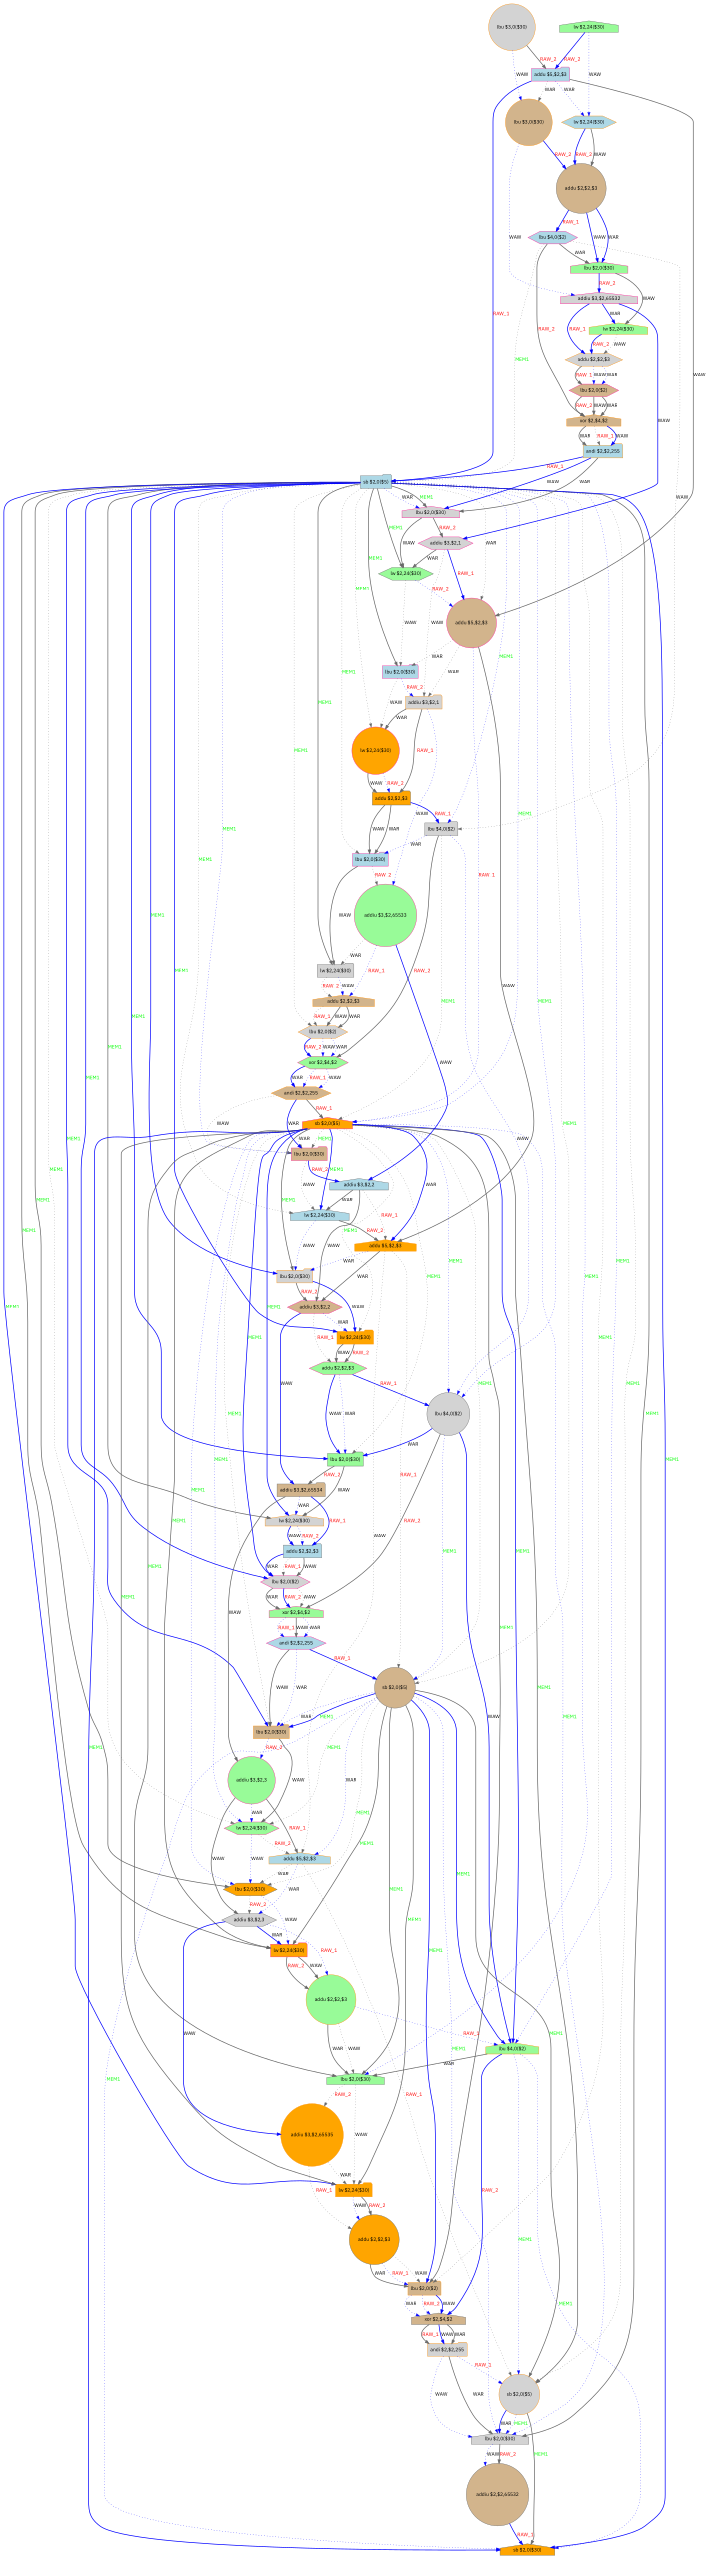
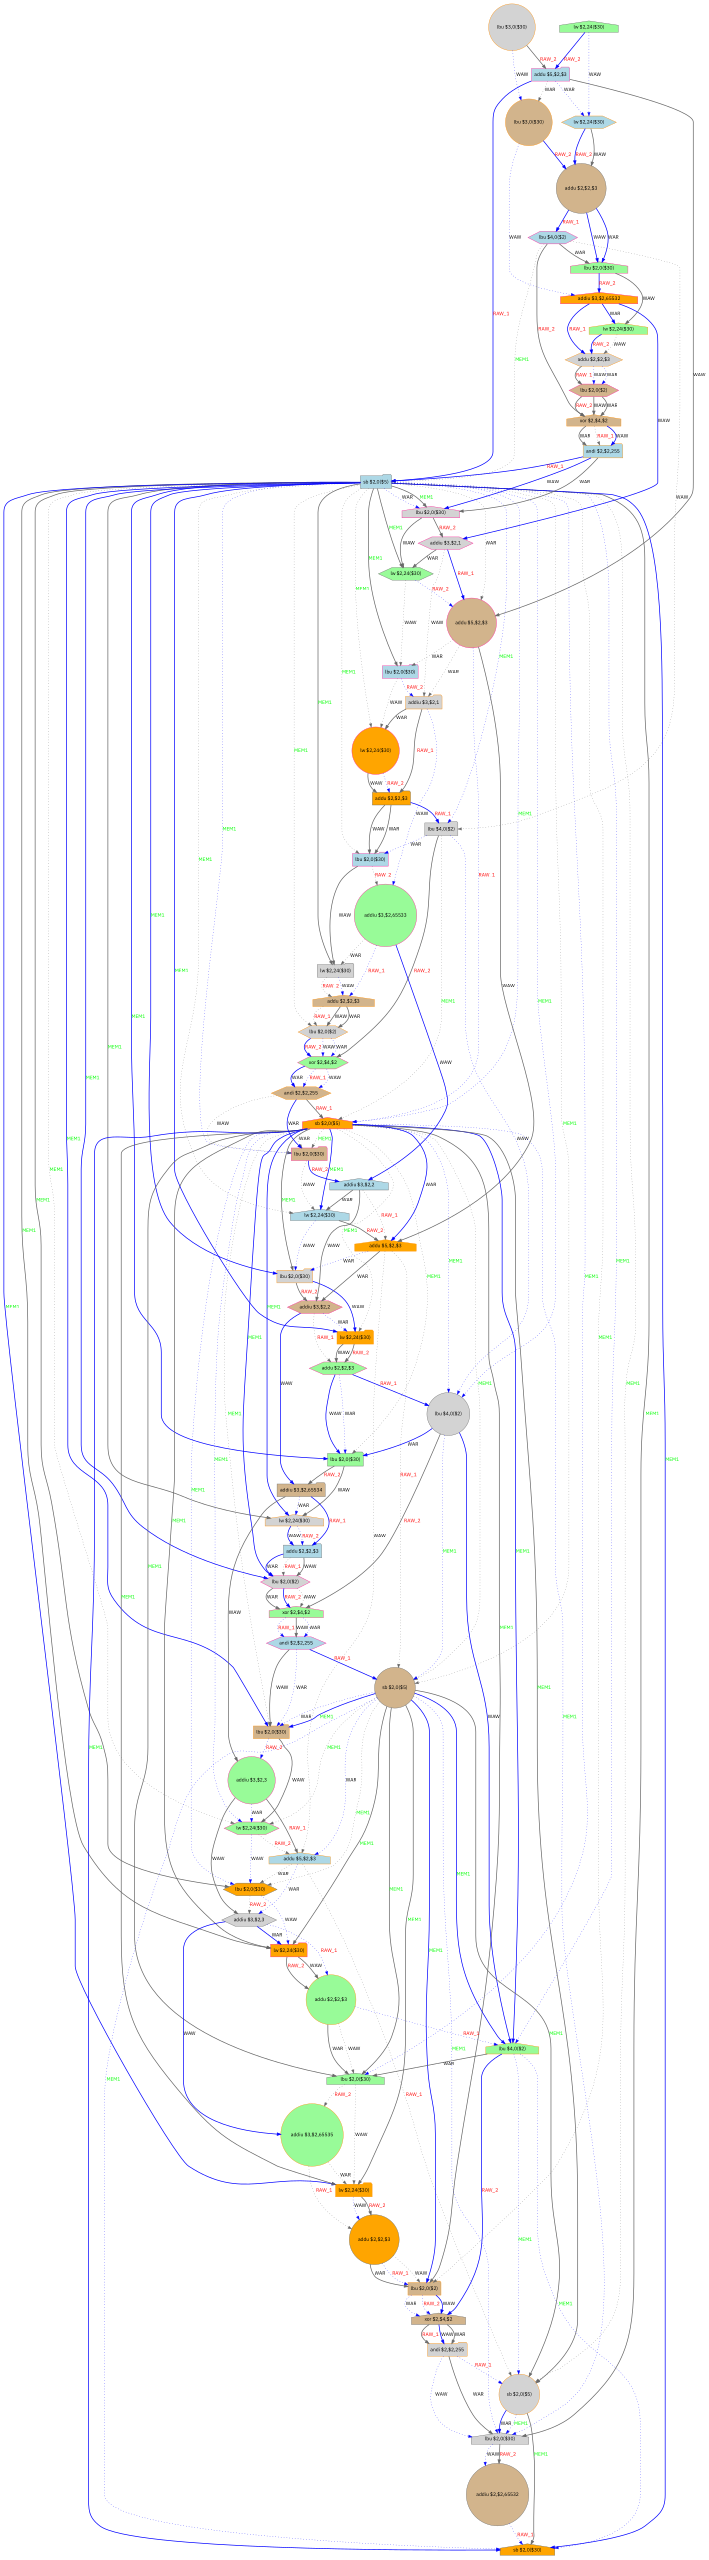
  digraph {
    fontname="IBM Plex Sans"
    node [color=darkorange fillcolor=lightgrey fontname="IBM Plex Sans" shape=folder style=filled]
    edge [color=gray40 fontname="IBM Plex Sans" style=bold]
    n1 [label="lbu $3,0($30)" shape=circle]
    n2 [color=deeppink fillcolor=lightblue label="addu $5,$2,$3"]
    n3 [fillcolor=tan label="lbu $3,0($30)" shape=circle]
    n4 [fillcolor=lightblue label="lw $2,24($30)" shape=hexagon]
    n5 [color=gray40 fillcolor=lightblue label="sb $2,0($5)"]
    n6 [color=deeppink fillcolor=tan label="addu $5,$2,$3" shape=circle]
    n7 [color=gray40 fillcolor=tan label="addu $2,$2,$3" shape=circle]
-   n8 [color=deeppink label="addiu $3,$2,65532" shape=house]
+   n8 [color=deeppink fillcolor=orange label="addiu $3,$2,65532" shape=house]
    n9 [color=gray40 label="lbu $4,0($2)"]
    n10 [color=deeppink label="lbu $2,0($30)" shape=house]
    n11 [color=gray40 fillcolor=palegreen label="lw $2,24($30)" shape=hexagon]
    n12 [color=deeppink fillcolor=lightblue label="lbu $2,0($30)"]
    n13 [color=deeppink fillcolor=orange label="lw $2,24($30)" shape=circle]
    n14 [color=deeppink fillcolor=lightblue label="lbu $2,0($30)"]
    n15 [color=gray40 label="lw $2,24($30)"]
    n16 [label="lbu $2,0($2)" shape=hexagon]
    n17 [color=deeppink fillcolor=orange label="sb $2,0($5)" shape=house]
    n18 [color=deeppink fillcolor=tan label="lbu $2,0($30)"]
    n19 [color=gray40 fillcolor=lightblue label="lw $2,24($30)" shape=house]
    n20 [label="lbu $2,0($30)"]
    n21 [fillcolor=orange label="lw $2,24($30)"]
    n22 [color=gray40 label="lbu $4,0($2)" shape=circle]
    n23 [color=gray40 fillcolor=palegreen label="lbu $2,0($30)"]
    n24 [label="lw $2,24($30)" shape=house]
    n25 [color=deeppink label="lbu $2,0($2)" shape=hexagon]
    n26 [color=gray40 fillcolor=tan label="sb $2,0($5)" shape=circle]
    n27 [fillcolor=tan label="lbu $2,0($30)"]
    n28 [color=deeppink fillcolor=palegreen label="lw $2,24($30)" shape=hexagon]
    n29 [color=gray40 fillcolor=orange label="lbu $2,0($30)" shape=hexagon]
    n30 [color=deeppink fillcolor=orange label="lw $2,24($30)"]
    n31 [fillcolor=palegreen label="lbu $4,0($2)" shape=house]
    n32 [color=gray40 fillcolor=palegreen label="lbu $2,0($30)" shape=house]
    n33 [fillcolor=orange label="lw $2,24($30)"]
    n34 [fillcolor=tan label="lbu $2,0($2)"]
    n35 [label="sb $2,0($5)" shape=circle]
    n36 [color=gray40 label="lbu $2,0($30)" shape=house]
    n37 [color=gray40 fillcolor=orange label="sb $2,0($30)" shape=house]
    n38 [label="addiu $3,$2,1"]
    n39 [fillcolor=orange label="addu $5,$2,$3" shape=house]
    n40 [color=deeppink fillcolor=lightblue label="lbu $4,0($2)" shape=hexagon]
    n41 [color=deeppink fillcolor=palegreen label="lbu $2,0($30)" shape=house]
    n42 [fillcolor=palegreen label="lw $2,24($30)" shape=house]
    n43 [label="addu $2,$2,$3" shape=hexagon]
    n44 [color=deeppink label="addiu $3,$2,1" shape=hexagon]
    n45 [color=deeppink fillcolor=palegreen label="xor $2,$4,$2" shape=hexagon]
    n46 [color=gray40 fillcolor=orange label="addu $2,$2,$3"]
    n47 [color=deeppink fillcolor=palegreen label="addiu $3,$2,65533" shape=circle]
    n48 [fillcolor=tan label="addu $2,$2,$3" shape=house]
    n49 [color=gray40 fillcolor=lightblue label="addiu $3,$2,2" shape=house]
    n50 [color=deeppink fillcolor=tan label="addiu $3,$2,2" shape=hexagon]
    n51 [color=deeppink fillcolor=palegreen label="addu $2,$2,$3" shape=hexagon]
    n52 [color=deeppink fillcolor=palegreen label="xor $2,$4,$2" shape=house]
    n53 [color=gray40 fillcolor=tan label="addiu $3,$2,65534"]
    n54 [color=gray40 fillcolor=lightblue label="addu $2,$2,$3"]
    n55 [fillcolor=lightblue label="addu $5,$2,$3" shape=house]
    n56 [color=deeppink fillcolor=palegreen label="addiu $3,$2,3" shape=circle]
    n57 [color=gray40 label="addiu $3,$2,3" shape=hexagon]
    n58 [fillcolor=palegreen label="addu $2,$2,$3" shape=circle]
    n59 [color=gray40 fillcolor=tan label="xor $2,$4,$2" shape=house]
-   n60 [fillcolor=orange label="addiu $3,$2,65535" shape=circle]
+   n60 [fillcolor=palegreen label="addiu $3,$2,65535" shape=circle]
    n61 [color=gray40 fillcolor=orange label="addu $2,$2,$3" shape=circle]
    n62 [color=gray40 fillcolor=tan label="addiu $2,$2,65532" shape=circle]
    n63 [fillcolor=tan label="xor $2,$4,$2" shape=house]
    n64 [color=deeppink fillcolor=tan label="lbu $2,0($2)" shape=hexagon]
    n65 [fillcolor=lightblue label="andi $2,$2,255"]
    n66 [fillcolor=tan label="andi $2,$2,255" shape=hexagon]
    n67 [color=deeppink fillcolor=lightblue label="andi $2,$2,255" shape=hexagon]
    n68 [label="andi $2,$2,255"]
    n69 [color=gray40 fillcolor=palegreen label="lw $2,24($30)" shape=house]
    n1 -> n2 [fontcolor=red label=RAW_2]
    n1 -> n3 [color=blue label=WAW style=dotted]
    n2 -> n3 [label=WAR style=dotted]
    n2 -> n4 [color=blue label=WAR style=dotted]
    n2 -> n5 [color=blue fontcolor=red label=RAW_1]
    n2 -> n6 [label=WAW]
    n3 -> n7 [color=blue fontcolor=red label=RAW_2]
    n3 -> n8 [color=blue label=WAW style=dotted]
    n4 -> n7 [label=WAW]
    n4 -> n7 [color=blue fontcolor=red label=RAW_2]
    n5 -> n6 [label=WAR style=dotted]
    n5 -> n9 [color=blue fontcolor=green label=MEM1 style=dotted]
    n5 -> n10 [color=blue label=WAR style=dotted]
    n5 -> n10 [fontcolor=green label=MEM1]
    n5 -> n11 [fontcolor=green label=MEM1]
    n5 -> n12 [fontcolor=green label=MEM1]
    n5 -> n13 [fontcolor=green label=MEM1 style=dotted]
    n5 -> n14 [fontcolor=green label=MEM1 style=dotted]
    n5 -> n15 [fontcolor=green label=MEM1]
    n5 -> n16 [fontcolor=green label=MEM1 style=dotted]
    n5 -> n17 [color=blue fontcolor=green label=MEM1 style=dotted]
    n5 -> n18 [color=blue fontcolor=green label=MEM1 style=dotted]
    n5 -> n19 [fontcolor=green label=MEM1 style=dotted]
    n5 -> n20 [color=blue fontcolor=green label=MEM1]
    n5 -> n21 [color=blue fontcolor=green label=MEM1]
    n5 -> n22 [color=blue fontcolor=green label=MEM1 style=dotted]
    n5 -> n23 [color=blue fontcolor=green label=MEM1]
    n5 -> n24 [fontcolor=green label=MEM1]
    n5 -> n25 [color=blue fontcolor=green label=MEM1]
    n5 -> n26 [fontcolor=green label=MEM1 style=dotted]
    n5 -> n27 [color=blue fontcolor=green label=MEM1]
    n5 -> n28 [fontcolor=green label=MEM1 style=dotted]
    n5 -> n29 [fontcolor=green label=MEM1]
    n5 -> n30 [fontcolor=green label=MEM1]
    n5 -> n31 [color=blue fontcolor=green label=MEM1 style=dotted]
    n5 -> n32 [color=blue fontcolor=green label=MEM1 style=dotted]
    n5 -> n33 [color=blue fontcolor=green label=MEM1]
    n5 -> n34 [fontcolor=green label=MEM1 style=dotted]
    n5 -> n35 [fontcolor=green label=MEM1 style=dotted]
    n5 -> n36 [fontcolor=green label=MEM1]
    n5 -> n37 [color=blue fontcolor=green label=MEM1]
    n6 -> n12 [label=WAR style=dotted]
    n6 -> n17 [color=blue fontcolor=red label=RAW_1 style=dotted]
    n6 -> n38 [label=WAR style=dotted]
    n6 -> n39 [label=WAW]
    n7 -> n40 [color=blue fontcolor=red label=RAW_1]
    n7 -> n41 [color=blue label=WAW]
    n7 -> n41 [color=blue label=WAR]
    n8 -> n42 [color=blue label=WAR]
    n8 -> n43 [color=blue fontcolor=red label=RAW_1]
    n8 -> n44 [color=blue label=WAW]
    n9 -> n14 [color=blue label=WAR style=dotted]
    n9 -> n17 [fontcolor=green label=MEM1 style=dotted]
    n9 -> n22 [color=blue label=WAW style=dotted]
    n9 -> n45 [fontcolor=red label=RAW_2]
    n10 -> n11 [label=WAW]
    n10 -> n44 [fontcolor=red label=RAW_2]
    n11 -> n6 [color=blue fontcolor=red label=RAW_2 style=dotted]
    n11 -> n12 [label=WAW style=dotted]
    n12 -> n13 [label=WAW style=dotted]
    n12 -> n38 [color=blue fontcolor=red label=RAW_2 style=dotted]
    n13 -> n46 [label=WAW]
    n13 -> n46 [color=blue fontcolor=red label=RAW_2 style=dotted]
    n14 -> n15 [label=WAW]
    n14 -> n47 [fontcolor=red label=RAW_2 style=dotted]
    n15 -> n48 [color=blue label=WAW style=dotted]
    n15 -> n48 [fontcolor=red label=RAW_2 style=dotted]
    n16 -> n45 [color=blue label=WAW style=dotted]
    n16 -> n45 [color=blue label=WAR style=dotted]
    n16 -> n45 [color=blue fontcolor=red label=RAW_2]
    n17 -> n18 [label=WAR style=dotted]
    n17 -> n18 [fontcolor=green label=MEM1 style=dotted]
    n17 -> n19 [color=blue fontcolor=green label=MEM1]
    n17 -> n20 [fontcolor=green label=MEM1]
    n17 -> n21 [fontcolor=green label=MEM1 style=dotted]
    n17 -> n22 [color=blue fontcolor=green label=MEM1 style=dotted]
    n17 -> n23 [fontcolor=green label=MEM1 style=dotted]
    n17 -> n24 [color=blue fontcolor=green label=MEM1]
    n17 -> n25 [color=blue fontcolor=green label=MEM1]
    n17 -> n26 [fontcolor=green label=MEM1 style=dotted]
    n17 -> n27 [fontcolor=green label=MEM1 style=dotted]
    n17 -> n28 [color=blue fontcolor=green label=MEM1 style=dotted]
    n17 -> n29 [color=blue fontcolor=green label=MEM1 style=dotted]
    n17 -> n30 [fontcolor=green label=MEM1]
    n17 -> n31 [color=blue fontcolor=green label=MEM1]
    n17 -> n32 [fontcolor=green label=MEM1]
    n17 -> n33 [fontcolor=green label=MEM1]
    n17 -> n34 [fontcolor=green label=MEM1]
    n17 -> n35 [fontcolor=green label=MEM1]
    n17 -> n36 [color=blue fontcolor=green label=MEM1 style=dotted]
    n17 -> n37 [color=blue fontcolor=green label=MEM1]
    n17 -> n39 [color=blue label=WAR]
    n18 -> n19 [label=WAW style=dotted]
    n18 -> n49 [color=blue fontcolor=red label=RAW_2]
    n19 -> n20 [color=blue label=WAW style=dotted]
    n19 -> n39 [fontcolor=red label=RAW_2]
    n20 -> n21 [color=blue label=WAW]
    n20 -> n50 [fontcolor=red label=RAW_2]
    n21 -> n51 [label=WAW]
    n21 -> n51 [fontcolor=red label=RAW_2]
    n22 -> n23 [color=blue label=WAR]
    n22 -> n26 [color=blue fontcolor=green label=MEM1 style=dotted]
    n22 -> n31 [color=blue label=WAW]
    n22 -> n52 [fontcolor=red label=RAW_2]
    n23 -> n24 [label=WAW]
    n23 -> n53 [fontcolor=red label=RAW_2]
    n24 -> n54 [color=blue label=WAW]
    n24 -> n54 [color=blue fontcolor=red label=RAW_2 style=dotted]
    n25 -> n52 [label=WAW style=dotted]
    n25 -> n52 [label=WAR]
    n25 -> n52 [color=blue fontcolor=red label=RAW_2]
    n26 -> n27 [color=blue label=WAR style=dotted]
    n26 -> n27 [color=blue fontcolor=green label=MEM1]
    n26 -> n28 [fontcolor=green label=MEM1 style=dotted]
    n26 -> n29 [fontcolor=green label=MEM1 style=dotted]
    n26 -> n30 [fontcolor=green label=MEM1]
    n26 -> n31 [color=blue fontcolor=green label=MEM1]
    n26 -> n32 [fontcolor=green label=MEM1]
    n26 -> n33 [fontcolor=green label=MEM1]
    n26 -> n34 [color=blue fontcolor=green label=MEM1]
    n26 -> n35 [fontcolor=green label=MEM1]
    n26 -> n36 [color=blue fontcolor=green label=MEM1 style=dotted]
    n26 -> n37 [color=blue fontcolor=green label=MEM1 style=dotted]
    n26 -> n55 [color=blue label=WAR style=dotted]
    n27 -> n28 [label=WAW]
    n27 -> n56 [color=blue fontcolor=red label=RAW_2 style=dotted]
    n28 -> n29 [color=blue label=WAW style=dotted]
    n28 -> n55 [fontcolor=red label=RAW_2 style=dotted]
    n29 -> n30 [color=blue label=WAW style=dotted]
    n29 -> n57 [fontcolor=red label=RAW_2 style=dotted]
    n30 -> n58 [label=WAW]
    n30 -> n58 [fontcolor=red label=RAW_2]
    n31 -> n32 [label=WAR]
    n31 -> n35 [color=blue fontcolor=green label=MEM1 style=dotted]
    n31 -> n37 [color=blue fontcolor=green label=MEM1 style=dotted]
    n31 -> n59 [color=blue fontcolor=red label=RAW_2]
    n32 -> n33 [label=WAW style=dotted]
    n32 -> n60 [fontcolor=red label=RAW_2 style=dotted]
    n33 -> n61 [color=blue label=WAW style=dotted]
    n33 -> n61 [fontcolor=red label=RAW_2]
    n34 -> n59 [color=blue label=WAW]
    n34 -> n59 [color=blue label=WAR style=dotted]
    n34 -> n59 [color=blue fontcolor=red label=RAW_2 style=dotted]
    n35 -> n36 [color=blue label=WAR]
    n35 -> n36 [color=blue fontcolor=green label=MEM1 style=dotted]
    n35 -> n37 [fontcolor=green label=MEM1]
    n36 -> n62 [color=blue label=WAW style=dotted]
    n36 -> n62 [fontcolor=red label=RAW_2]
    n38 -> n13 [label=WAR]
    n38 -> n46 [fontcolor=red label=RAW_1]
    n38 -> n47 [color=blue label=WAW style=dotted]
    n39 -> n20 [color=blue label=WAR style=dotted]
    n39 -> n26 [fontcolor=red label=RAW_1 style=dotted]
    n39 -> n50 [label=WAR]
    n39 -> n55 [label=WAW style=dotted]
    n40 -> n5 [fontcolor=green label=MEM1 style=dotted]
    n40 -> n9 [label=WAW style=dotted]
    n40 -> n41 [label=WAR]
    n40 -> n63 [fontcolor=red label=RAW_2]
    n41 -> n8 [color=blue fontcolor=red label=RAW_2]
    n41 -> n42 [label=WAW]
    n42 -> n43 [label=WAW style=dotted]
    n42 -> n43 [color=blue fontcolor=red label=RAW_2]
    n43 -> n64 [color=blue label=WAW style=dotted]
    n43 -> n64 [color=blue label=WAR style=dotted]
    n43 -> n64 [fontcolor=red label=RAW_1]
    n44 -> n6 [color=blue fontcolor=red label=RAW_1]
    n44 -> n11 [label=WAR]
    n44 -> n38 [label=WAW style=dotted]
    n45 -> n66 [color=blue label=WAW style=dotted]
    n45 -> n66 [color=blue label=WAR]
    n45 -> n66 [color=blue fontcolor=red label=RAW_1 style=dotted]
    n46 -> n9 [color=blue fontcolor=red label=RAW_1]
    n46 -> n14 [label=WAW]
    n46 -> n14 [label=WAR]
    n47 -> n15 [label=WAR style=dotted]
    n47 -> n48 [color=blue fontcolor=red label=RAW_1 style=dotted]
    n47 -> n49 [color=blue label=WAW]
    n48 -> n16 [label=WAW]
    n48 -> n16 [label=WAR]
    n48 -> n16 [fontcolor=red label=RAW_1 style=dotted]
    n49 -> n19 [label=WAR]
    n49 -> n39 [fontcolor=red label=RAW_1 style=dotted]
    n49 -> n50 [label=WAW]
    n50 -> n21 [color=blue label=WAR style=dotted]
    n50 -> n51 [fontcolor=red label=RAW_1 style=dotted]
    n50 -> n53 [color=blue label=WAW]
    n51 -> n22 [color=blue fontcolor=red label=RAW_1]
    n51 -> n23 [color=blue label=WAW]
    n51 -> n23 [color=blue label=WAR style=dotted]
    n52 -> n67 [label=WAW]
    n52 -> n67 [color=blue label=WAR style=dotted]
    n52 -> n67 [color=blue fontcolor=red label=RAW_1 style=dotted]
    n53 -> n24 [color=blue label=WAR style=dotted]
    n53 -> n54 [color=blue fontcolor=red label=RAW_1]
    n53 -> n56 [label=WAW]
    n54 -> n25 [label=WAW]
    n54 -> n25 [color=blue label=WAR]
    n54 -> n25 [fontcolor=red label=RAW_1 style=dotted]
    n55 -> n29 [label=WAR style=dotted]
    n55 -> n35 [fontcolor=red label=RAW_1 style=dotted]
    n55 -> n57 [color=blue label=WAR style=dotted]
    n56 -> n28 [color=blue label=WAR style=dotted]
    n56 -> n55 [fontcolor=red label=RAW_1]
    n56 -> n57 [label=WAW]
    n57 -> n30 [color=blue label=WAR]
    n57 -> n58 [color=blue fontcolor=red label=RAW_1 style=dotted]
    n57 -> n60 [color=blue label=WAW]
    n58 -> n31 [color=blue fontcolor=red label=RAW_1 style=dotted]
    n58 -> n32 [label=WAW style=dotted]
    n58 -> n32 [label=WAR]
    n59 -> n68 [color=blue label=WAW]
    n59 -> n68 [label=WAR]
    n59 -> n68 [fontcolor=red label=RAW_1]
    n60 -> n33 [label=WAR style=dotted]
    n60 -> n61 [fontcolor=red label=RAW_1 style=dotted]
    n61 -> n34 [label=WAW style=dotted]
    n61 -> n34 [label=WAR]
    n61 -> n34 [color=blue fontcolor=red label=RAW_1 style=dotted]
-   n62 -> n37 [color=blue fontcolor=red label=RAW_1]
+   n62 -> n37 [color=blue fontcolor=red label=RAW_1 style=dotted]
    n63 -> n65 [color=blue label=WAW]
    n63 -> n65 [label=WAR]
    n63 -> n65 [fontcolor=red label=RAW_1 style=dotted]
    n64 -> n63 [label=WAW]
    n64 -> n63 [label=WAR]
    n64 -> n63 [fontcolor=red label=RAW_2]
    n65 -> n5 [color=blue fontcolor=red label=RAW_1]
    n65 -> n10 [color=blue label=WAW]
    n65 -> n10 [label=WAR]
    n66 -> n17 [fontcolor=red label=RAW_1]
    n66 -> n18 [label=WAW style=dotted]
    n66 -> n18 [color=blue label=WAR]
    n67 -> n26 [color=blue fontcolor=red label=RAW_1]
    n67 -> n27 [label=WAW]
    n67 -> n27 [color=blue label=WAR style=dotted]
    n68 -> n35 [color=blue fontcolor=red label=RAW_1 style=dotted]
    n68 -> n36 [color=blue label=WAW style=dotted]
    n68 -> n36 [label=WAR]
    n69 -> n2 [color=blue fontcolor=red label=RAW_2]
    n69 -> n4 [color=blue label=WAW style=dotted]
  }
